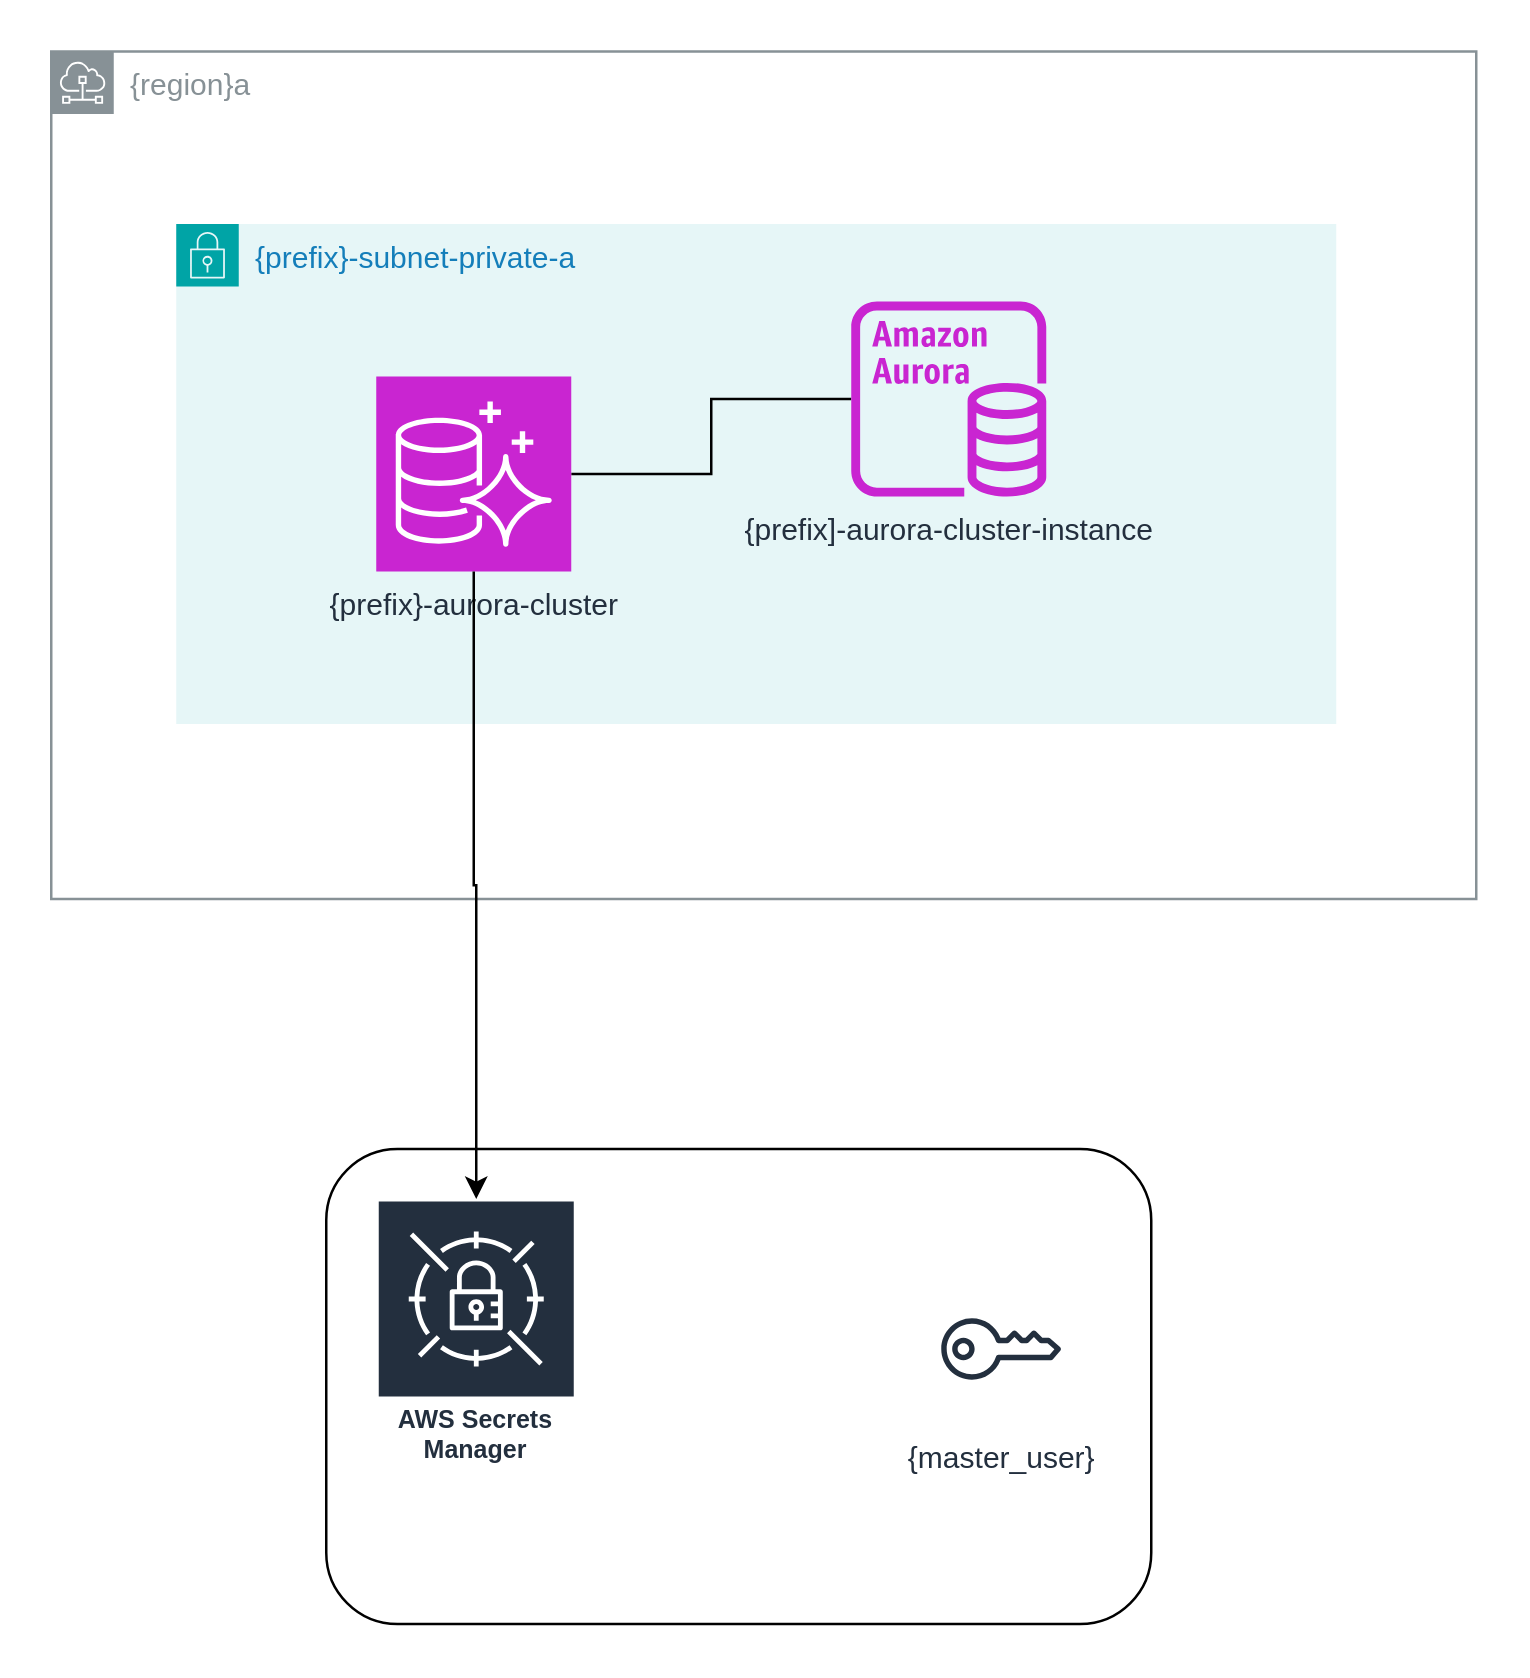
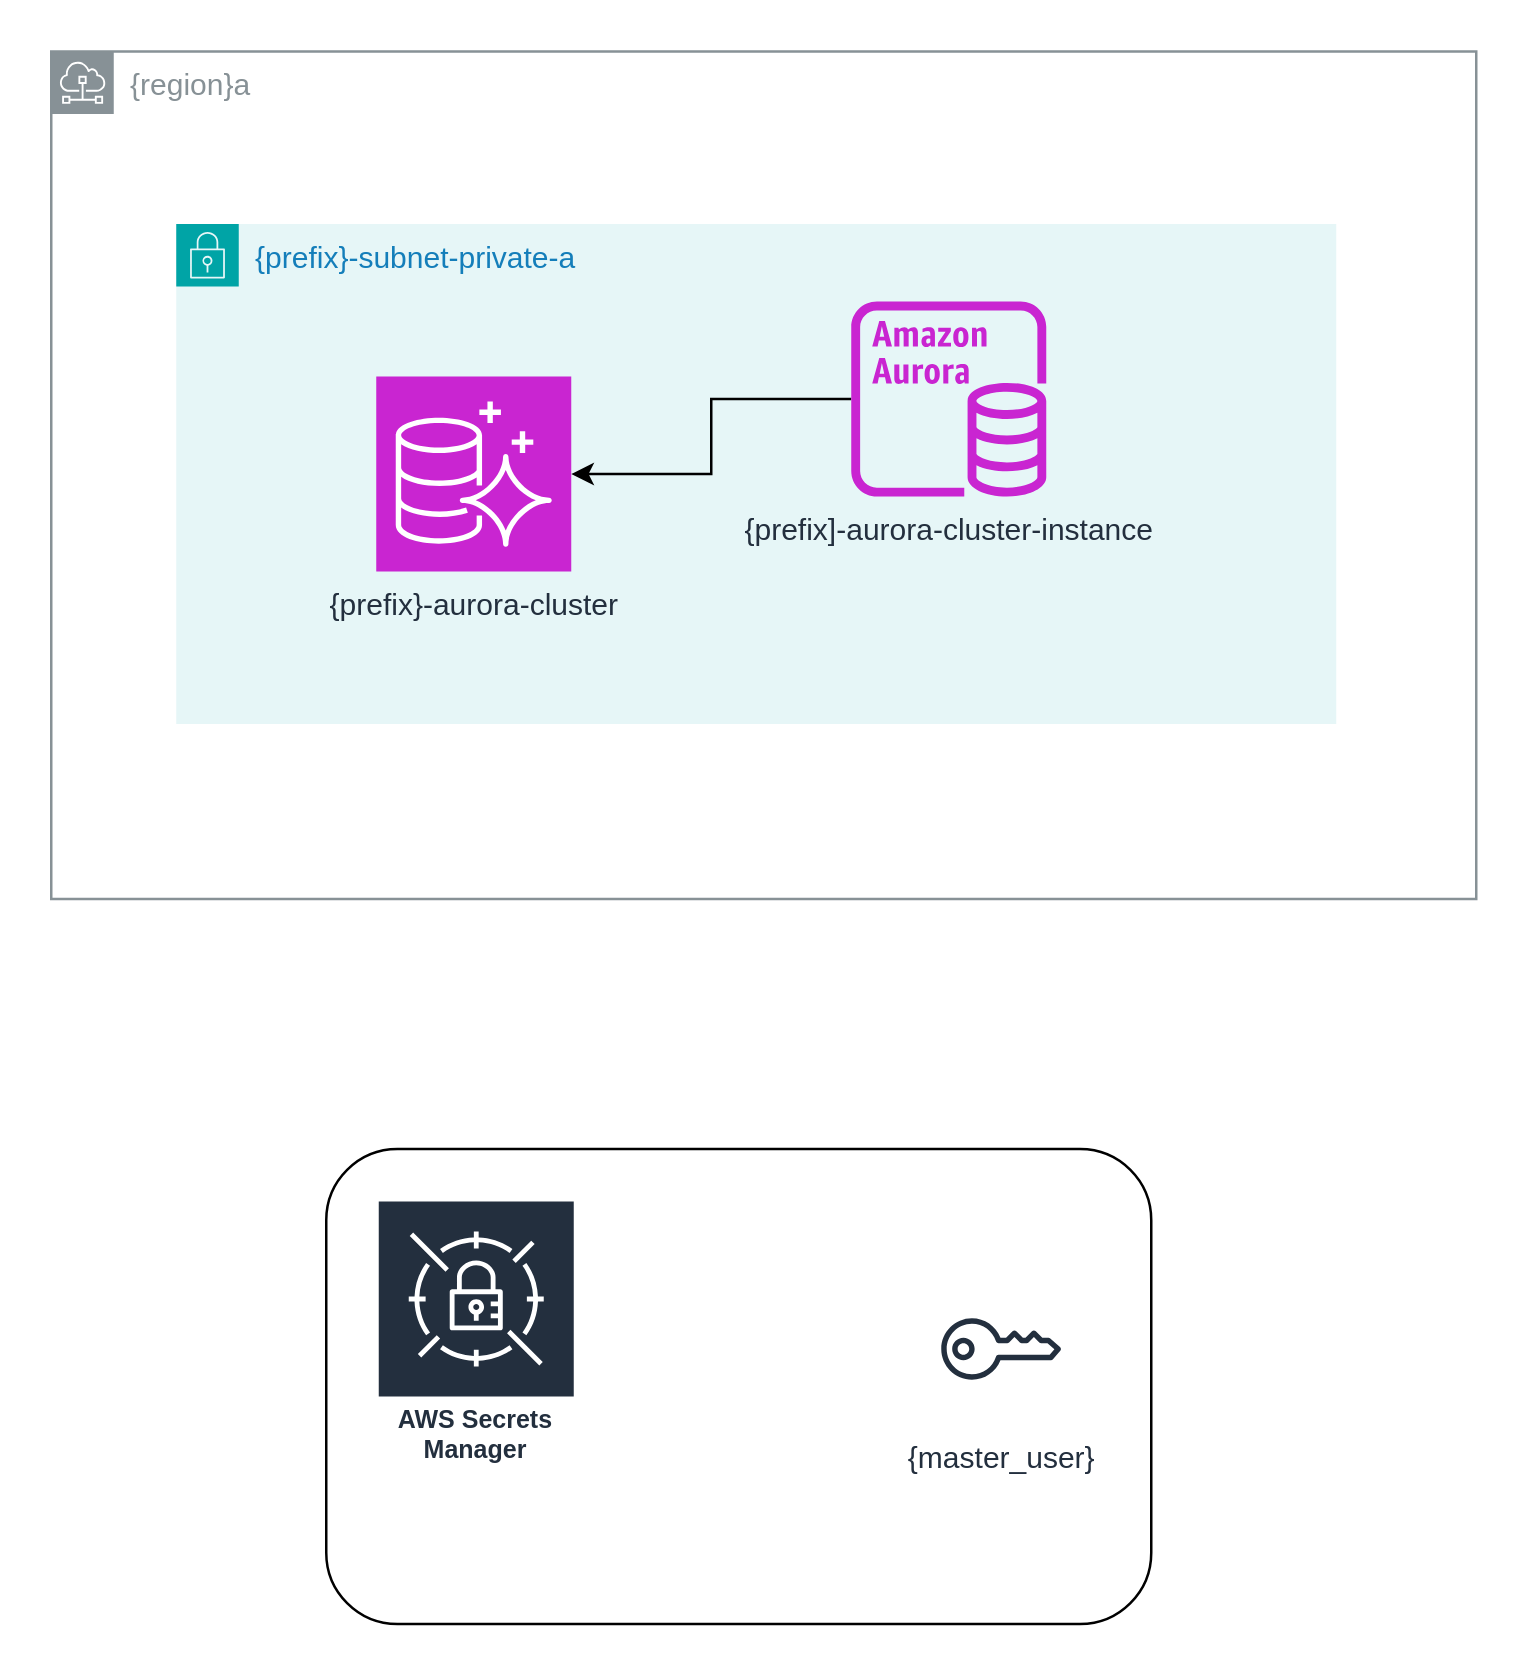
  <mxCell id="0" />
  <mxCell id="1" parent="0" />
  <mxCell id="2" value="{region}a" style="sketch=0;outlineConnect=0;gradientColor=none;html=1;whiteSpace=wrap;fontSize=12;fontStyle=0;shape=mxgraph.aws4.group;grIcon=mxgraph.aws4.group_subnet;strokeColor=#879196;fillColor=none;verticalAlign=top;align=left;spacingLeft=30;fontColor=#879196;dashed=0;" vertex="1" parent="1"><mxGeometry x="20" y="20" width="570" height="339" as="geometry" /></mxCell>
  <mxCell id="3" value="{prefix}-subnet-private-a" style="points=[[0,0],[0.25,0],[0.5,0],[0.75,0],[1,0],[1,0.25],[1,0.5],[1,0.75],[1,1],[0.75,1],[0.5,1],[0.25,1],[0,1],[0,0.75],[0,0.5],[0,0.25]];outlineConnect=0;gradientColor=none;html=1;whiteSpace=wrap;fontSize=12;fontStyle=0;container=1;pointerEvents=0;collapsible=0;recursiveResize=0;shape=mxgraph.aws4.group;grIcon=mxgraph.aws4.group_security_group;grStroke=0;strokeColor=#00A4A6;fillColor=#E6F6F7;verticalAlign=top;align=left;spacingLeft=30;fontColor=#147EBA;dashed=0;" vertex="1" parent="1"><mxGeometry x="70" y="89" width="464" height="200" as="geometry" /></mxCell>
- <mxCell id="4" style="edgeStyle=orthogonalEdgeStyle;rounded=0;orthogonalLoop=1;jettySize=auto;html=1;endArrow=none;" edge="1" parent="3" source="5" target="6"><mxGeometry relative="1" as="geometry" /></mxCell>
+ <mxCell id="4" style="edgeStyle=orthogonalEdgeStyle;rounded=0;orthogonalLoop=1;jettySize=auto;html=1;" edge="1" parent="3" source="5" target="6"><mxGeometry relative="1" as="geometry" /></mxCell>
  <mxCell id="5" value="{prefix]-aurora-cluster-instance" style="sketch=0;outlineConnect=0;fontColor=#232F3E;gradientColor=none;fillColor=#C925D1;strokeColor=none;dashed=0;verticalLabelPosition=bottom;verticalAlign=top;align=center;html=1;fontSize=12;fontStyle=0;aspect=fixed;pointerEvents=1;shape=mxgraph.aws4.aurora_instance;" vertex="1" parent="3"><mxGeometry x="270" y="31" width="78" height="78" as="geometry" /></mxCell>
  <mxCell id="6" value="{prefix}-aurora-cluster" style="sketch=0;points=[[0,0,0],[0.25,0,0],[0.5,0,0],[0.75,0,0],[1,0,0],[0,1,0],[0.25,1,0],[0.5,1,0],[0.75,1,0],[1,1,0],[0,0.25,0],[0,0.5,0],[0,0.75,0],[1,0.25,0],[1,0.5,0],[1,0.75,0]];outlineConnect=0;fontColor=#232F3E;fillColor=#C925D1;strokeColor=#ffffff;dashed=0;verticalLabelPosition=bottom;verticalAlign=top;align=center;html=1;fontSize=12;fontStyle=0;aspect=fixed;shape=mxgraph.aws4.resourceIcon;resIcon=mxgraph.aws4.aurora;" vertex="1" parent="3"><mxGeometry x="80" y="61" width="78" height="78" as="geometry" /></mxCell>
  <mxCell id="7" value="" style="group" vertex="1" connectable="0" parent="1"><mxGeometry x="130" y="459" width="330" height="190" as="geometry" /></mxCell>
  <mxCell id="8" value="" style="rounded=1;whiteSpace=wrap;html=1;" vertex="1" parent="7"><mxGeometry width="330" height="190" as="geometry" /></mxCell>
  <mxCell id="9" value="AWS Secrets Manager" style="sketch=0;outlineConnect=0;fontColor=#232F3E;gradientColor=none;strokeColor=#ffffff;fillColor=#232F3E;dashed=0;verticalLabelPosition=middle;verticalAlign=bottom;align=center;html=1;whiteSpace=wrap;fontSize=10;fontStyle=1;spacing=3;shape=mxgraph.aws4.productIcon;prIcon=mxgraph.aws4.secrets_manager;" vertex="1" parent="7"><mxGeometry x="20" y="20" width="80" height="110" as="geometry" /></mxCell>
  <mxCell id="10" value="{master_user}" style="sketch=0;outlineConnect=0;fontColor=#232F3E;gradientColor=none;strokeColor=#232F3E;fillColor=#ffffff;dashed=0;verticalLabelPosition=bottom;verticalAlign=top;align=center;html=1;fontSize=12;fontStyle=0;aspect=fixed;shape=mxgraph.aws4.resourceIcon;resIcon=mxgraph.aws4.addon;" vertex="1" parent="7"><mxGeometry x="240" y="50" width="60" height="60" as="geometry" /></mxCell>
- <mxCell id="11" style="edgeStyle=orthogonalEdgeStyle;rounded=0;orthogonalLoop=1;jettySize=auto;html=1;" edge="1" parent="1" source="6" target="9"><mxGeometry relative="1" as="geometry" /></mxCell>
